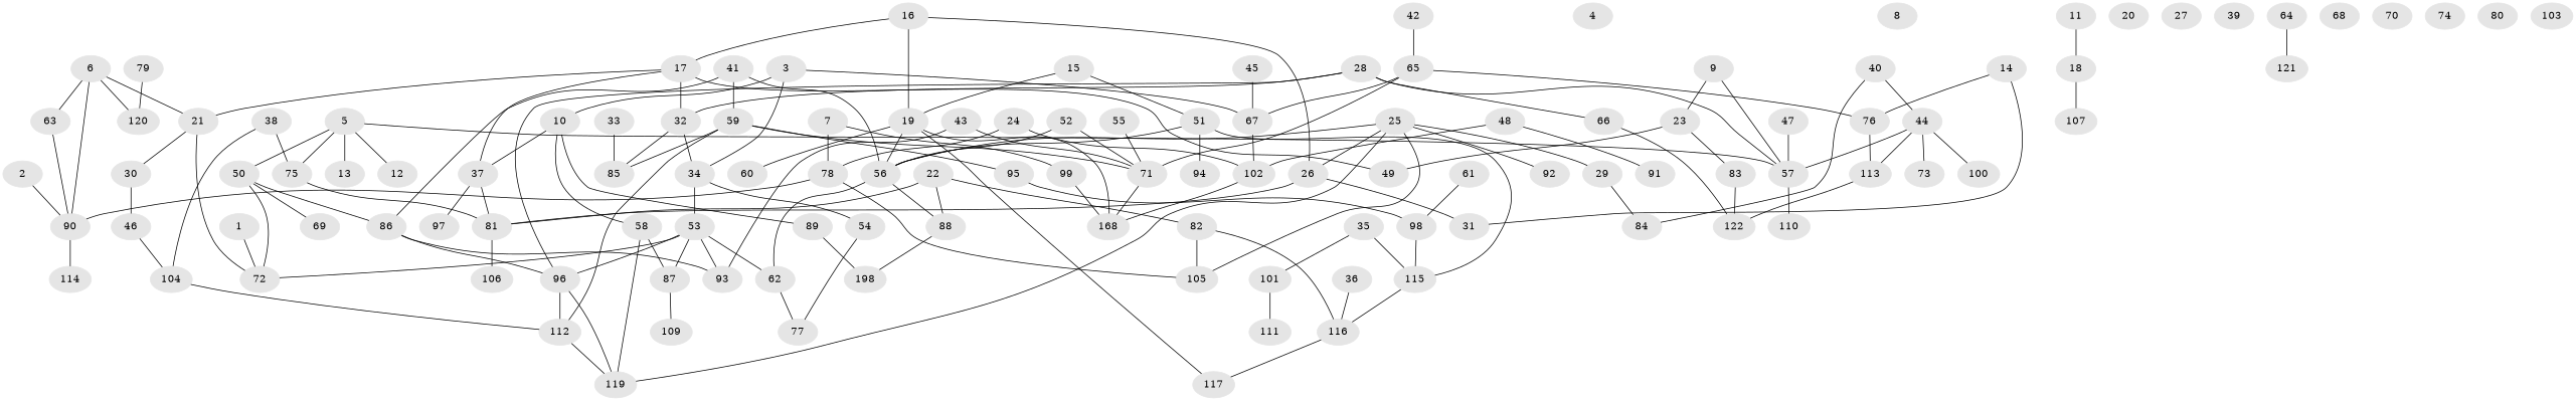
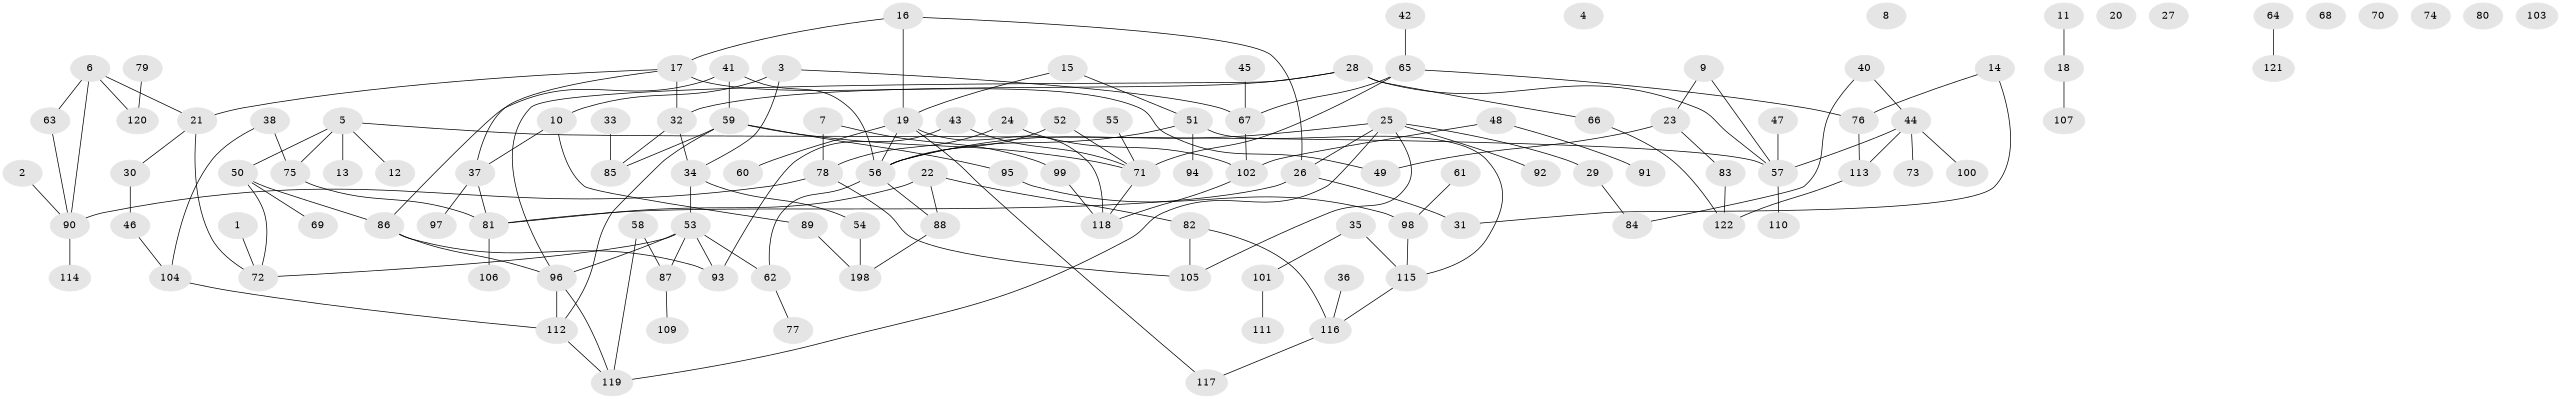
  graph {
    node [color=gray90 style=filled]
    1
    72
    2
    90
    114
    3
    10
    34
    67
    37
    58
    89
    53
    54
    102
    4
    5
    12
    13
    50
    57
    75
    86
    69
    110
    81
    6
    21
    63
    120
    30
    7
    78
    99
    105
-   118 [label=168]
+   118
    8
    9
    23
    49
    83
    97
    119
    87
    n45 [label=198]
    11
    18
    107
    14
    31
    76
    113
    15
    19
    51
    56
    60
    117
    115
    94
    16
    17
    26
    32
    85
    88
    62
    20
    46
    22
    82
    106
    116
    122
    24
    25
    29
    92
    84
    27
    28
    66
    96
    112
    104
    33
    93
    77
    35
    101
    111
    36
    38
-   39
    40
    44
    73
    100
    41
    59
    71
    95
    42
    65
    43
    45
    47
    48
    91
    52
    109
    55
    98
    61
    64
    121
    68
    70
    74
    79
    80
    103
    1 -- 72
    2 -- 90
    90 -- 114
    3 -- 10
    3 -- 34
    3 -- 67
    10 -- 37
-   10 -- 58
    10 -- 89
    34 -- 53
    34 -- 54
    67 -- 102
    37 -- 81
    37 -- 97
    58 -- 119
    58 -- 87
    89 -- n45
    53 -- 72
    53 -- 87
    53 -- 62
    53 -- 96
    53 -- 93
-   54 -- 77
+   54 -- n45
    102 -- 118
    5 -- 12
    5 -- 13
    5 -- 50
    5 -- 57
    5 -- 75
    50 -- 72
    50 -- 86
    50 -- 69
    57 -- 110
    75 -- 81
    86 -- 96
    86 -- 93
    81 -- 106
    6 -- 90
    6 -- 21
    6 -- 63
    6 -- 120
    21 -- 72
    21 -- 30
    63 -- 90
    30 -- 46
    7 -- 78
    7 -- 99
    78 -- 90
    78 -- 105
    99 -- 118
    9 -- 57
    9 -- 23
    23 -- 49
    23 -- 83
    83 -- 122
    87 -- 109
    11 -- 18
    18 -- 107
    14 -- 31
    14 -- 76
    76 -- 113
    113 -- 122
    15 -- 19
    15 -- 51
    19 -- 118
    19 -- 56
    19 -- 60
    19 -- 117
    51 -- 56
    51 -- 115
    51 -- 94
    56 -- 88
    56 -- 62
    115 -- 116
    16 -- 19
    16 -- 17
    16 -- 26
    17 -- 37
    17 -- 21
    17 -- 49
    17 -- 32
    26 -- 81
    26 -- 31
    32 -- 34
    32 -- 85
    88 -- n45
    62 -- 77
    46 -- 104
    22 -- 81
    22 -- 88
    22 -- 82
    82 -- 105
    82 -- 116
    116 -- 117
    24 -- 102
    24 -- 78
    25 -- 105
    25 -- 119
    25 -- 56
    25 -- 26
    25 -- 29
    25 -- 92
    29 -- 84
    28 -- 57
    28 -- 32
    28 -- 66
    28 -- 96
    66 -- 122
    96 -- 119
    96 -- 112
    112 -- 119
    104 -- 112
    33 -- 85
    35 -- 115
    35 -- 101
    101 -- 111
    36 -- 116
    38 -- 75
    38 -- 104
    40 -- 84
    40 -- 44
    44 -- 57
    44 -- 113
    44 -- 73
    44 -- 100
    41 -- 86
    41 -- 56
    41 -- 59
    59 -- 85
    59 -- 112
    59 -- 71
    59 -- 95
    71 -- 118
    95 -- 98
    42 -- 65
    65 -- 67
    65 -- 76
    65 -- 71
    43 -- 93
    43 -- 71
    45 -- 67
    47 -- 57
    48 -- 102
    48 -- 91
    52 -- 56
    52 -- 71
    55 -- 71
    98 -- 115
    61 -- 98
    64 -- 121
    79 -- 120
  }
